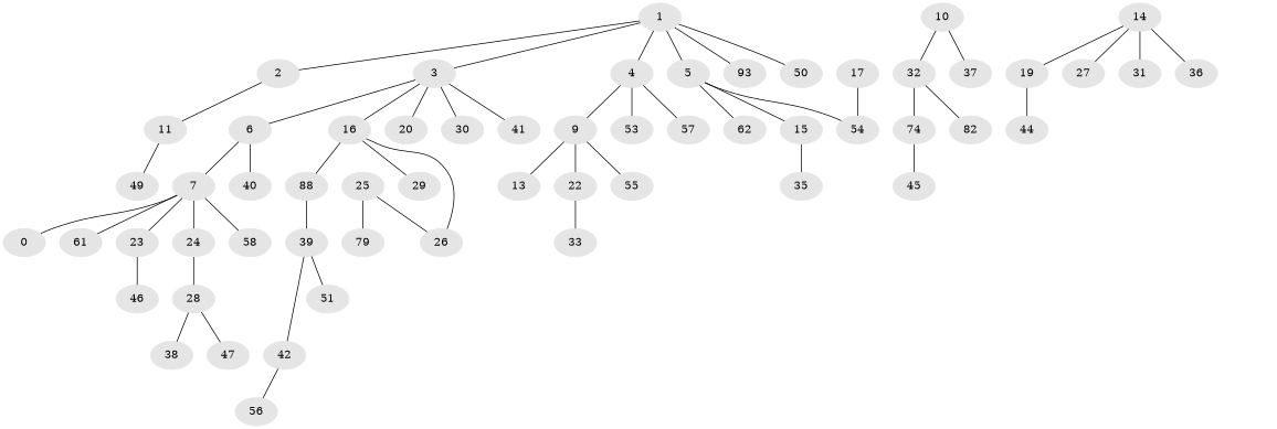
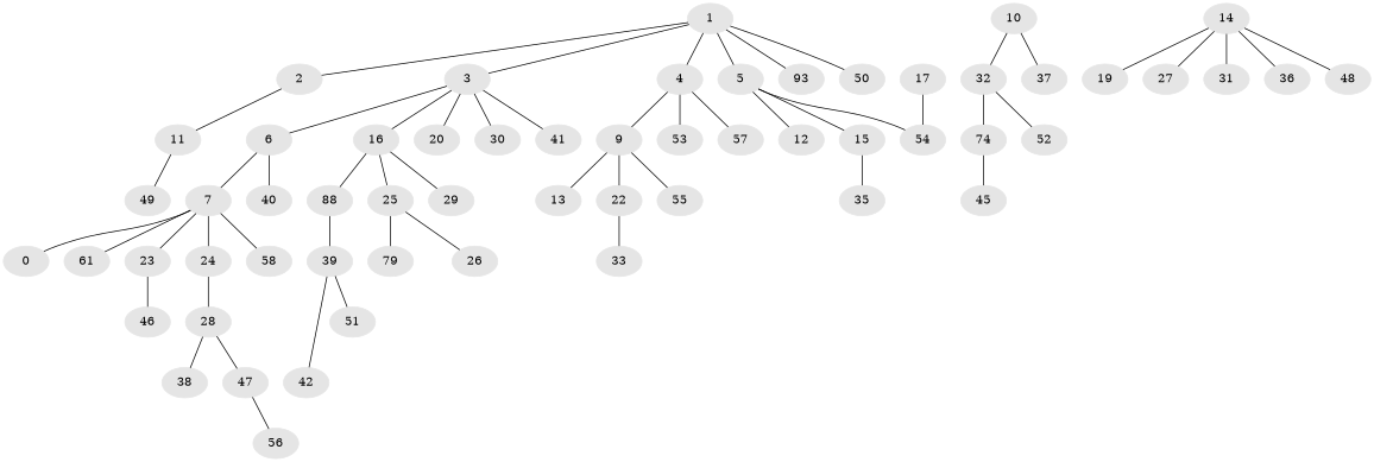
  graph {
    node [color=gray90 style=filled]
    1
    2
    3
    4
    5
    n6 [label=93]
    50
    11
    6
    16
    20
    30
    41
    9
    53
    57
-   12 [label=62]
+   12
    15
    54
    10
    32
    37
    49
    7
    40
    n26 [label=88]
    25
    29
    13
    22
    55
    35
    17
    n34 [label=0]
    n35 [label=61]
    23
    24
    58
    46
    28
    33
    n42 [label=74]
-   52 [label=82]
+   52
    14
    19
    27
    31
    36
-   44
+   48
    39
    26
    n53 [label=79]
    42
    51
    38
    47
    56
    45
    1 -- 2
    1 -- 3
    1 -- 4
    1 -- 5
    1 -- n6
    1 -- 50
    2 -- 11
    3 -- 6
    3 -- 16
    3 -- 20
    3 -- 30
    3 -- 41
    4 -- 9
    4 -- 53
    4 -- 57
    5 -- 12
    5 -- 15
    5 -- 54
    11 -- 49
    6 -- 7
    6 -- 40
    16 -- n26
-   16 -- 26
+   16 -- 25
    16 -- 29
    9 -- 13
    9 -- 22
    9 -- 55
    15 -- 35
    10 -- 32
    10 -- 37
    32 -- n42
    32 -- 52
    7 -- n34
    7 -- n35
    7 -- 23
    7 -- 24
    7 -- 58
    n26 -- 39
    25 -- 26
    25 -- n53
    22 -- 33
    17 -- 54
    23 -- 46
    24 -- 28
    28 -- 38
    28 -- 47
    n42 -- 45
    14 -- 19
    14 -- 27
    14 -- 31
    14 -- 36
-   19 -- 44
+   14 -- 48
    39 -- 42
    39 -- 51
-   42 -- 56
+   47 -- 56
  }
